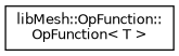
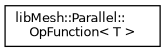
  digraph {
    rankdir=LR
-   n1 [color=black fillcolor=white fontname=Helvetica fontsize=10 height=0.2 label="libMesh::OpFunction::\lOpFunction\< T \>" shape=record style=filled width=0.4]
+   n1 [color=black fillcolor=white fontname=Helvetica fontsize=10 height=0.2 label="libMesh::Parallel::\lOpFunction\< T \>" shape=record style=filled width=0.4]
  }
